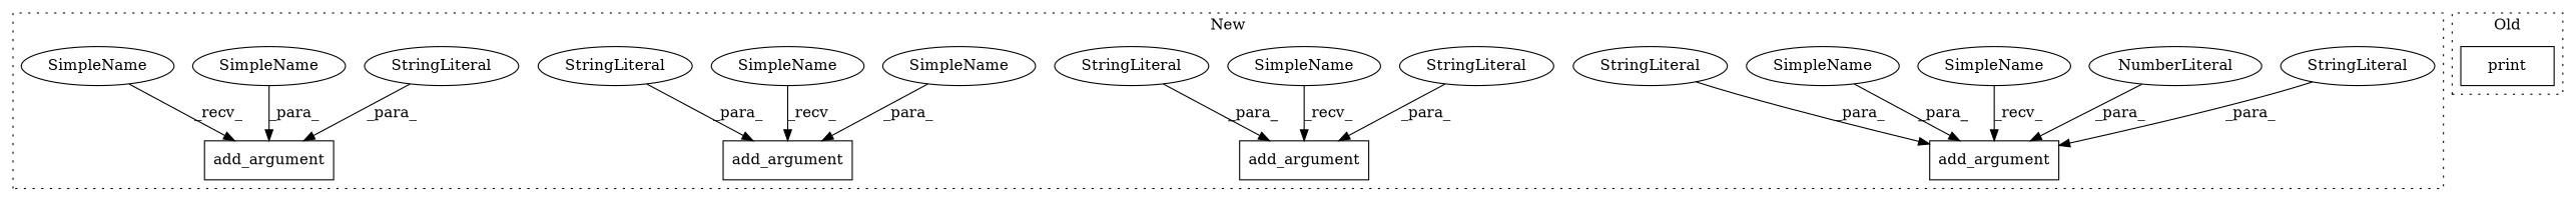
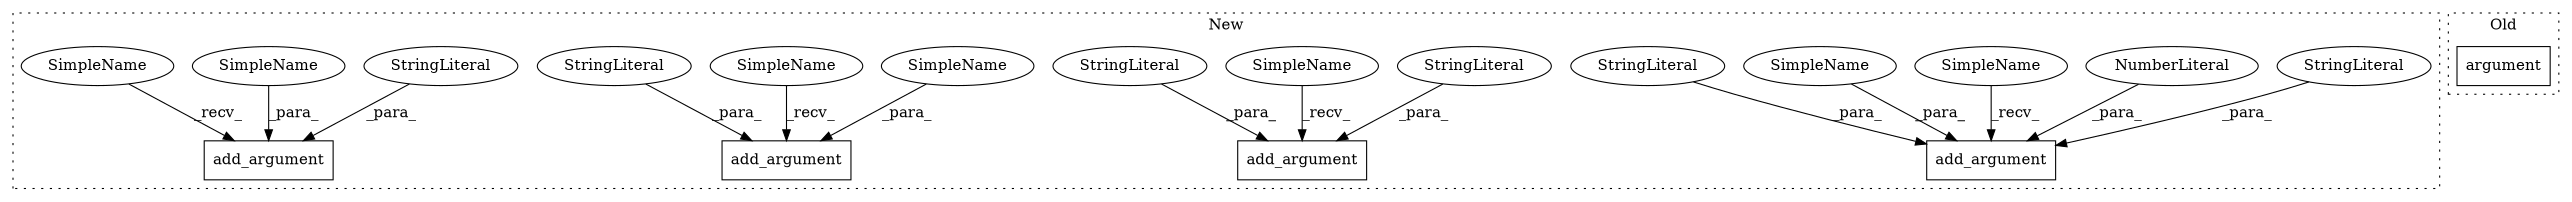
  digraph {
    node [a=42 l=9 shape=ellipse]
    n1 [a=32 l="13,1" label=add_argument s="2999,3074" shape=box]
    n2 [a=45 l=40 label=StringLiteral s=3034]
    n3 [a=45 l=15 label=StringLiteral s=3012]
    n4 [a=32 l="13,1" label=add_argument s="879,934" shape=box]
    n5 [a=45 l=25 label=StringLiteral s=909]
    n6 [a=45 label=StringLiteral s=892]
    n7 [a=34 l=1 label=NumberLiteral s=3032]
    n8 [a=32 l="13,1" label=add_argument s="1061,1090" shape=box]
    n9 [a=32 l="13,1" label=add_argument s="1008,1044" shape=box]
    n10 [a=45 label=StringLiteral s=1074]
    n11 [a=45 l=14 label=StringLiteral s=1021]
    n12 [label=SimpleName s=2989]
    n13 [label=SimpleName s=998]
    n14 [label=SimpleName s=1051]
    n15 [label=SimpleName s=869]
    n16 [l=3 label=SimpleName s=1084]
    n17 [l=3 label=SimpleName s=1036]
    n18 [l=3 label=SimpleName s=3028]
-   n19 [a=32 l="6,1" label=print s="4412,4455" shape=box]
+   n19 [a=32 l="6,1" label=argument s="4412,4455" shape=box]
    subgraph cluster_1 {
      label=New
      style=dotted
      n1
      n2
      n3
      n4
      n5
      n6
      n7
      n8
      n9
      n10
      n11
      n12
      n13
      n14
      n15
      n16
      n17
      n18
    }
    subgraph cluster_2 {
      label=Old
      style=dotted
      n19
    }
    n2 -> n1 [label=_para_]
    n3 -> n1 [label=_para_]
    n5 -> n4 [label=_para_]
    n6 -> n4 [label=_para_]
    n7 -> n1 [label=_para_]
    n10 -> n8 [label=_para_]
    n11 -> n9 [label=_para_]
    n12 -> n1 [label=_recv_]
    n13 -> n9 [label=_recv_]
    n14 -> n8 [label=_recv_]
    n15 -> n4 [label=_recv_]
    n16 -> n8 [label=_para_]
    n17 -> n9 [label=_para_]
    n18 -> n1 [label=_para_]
  }
